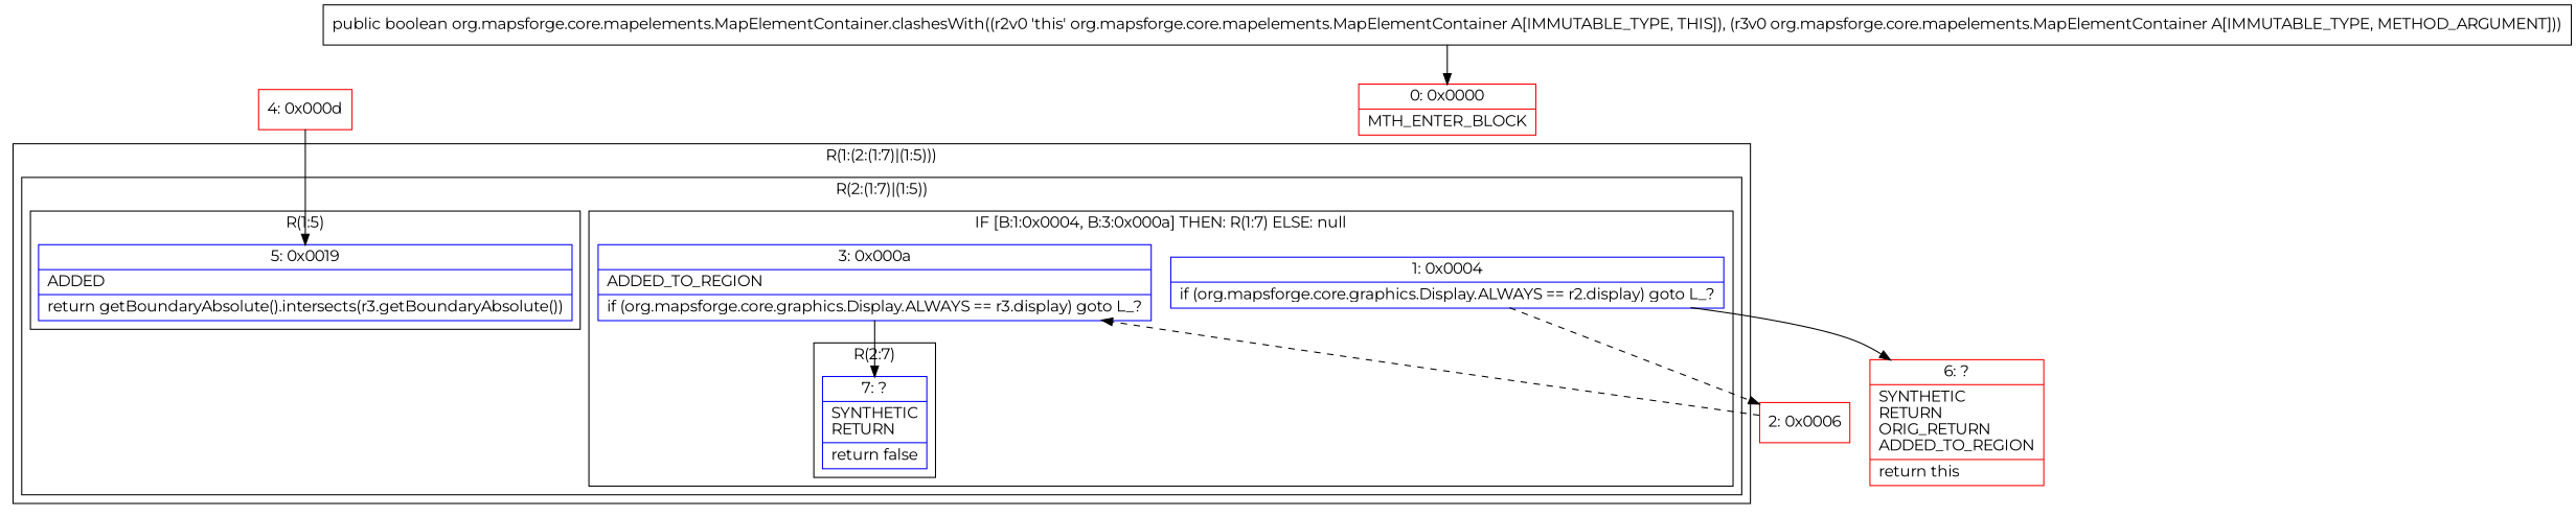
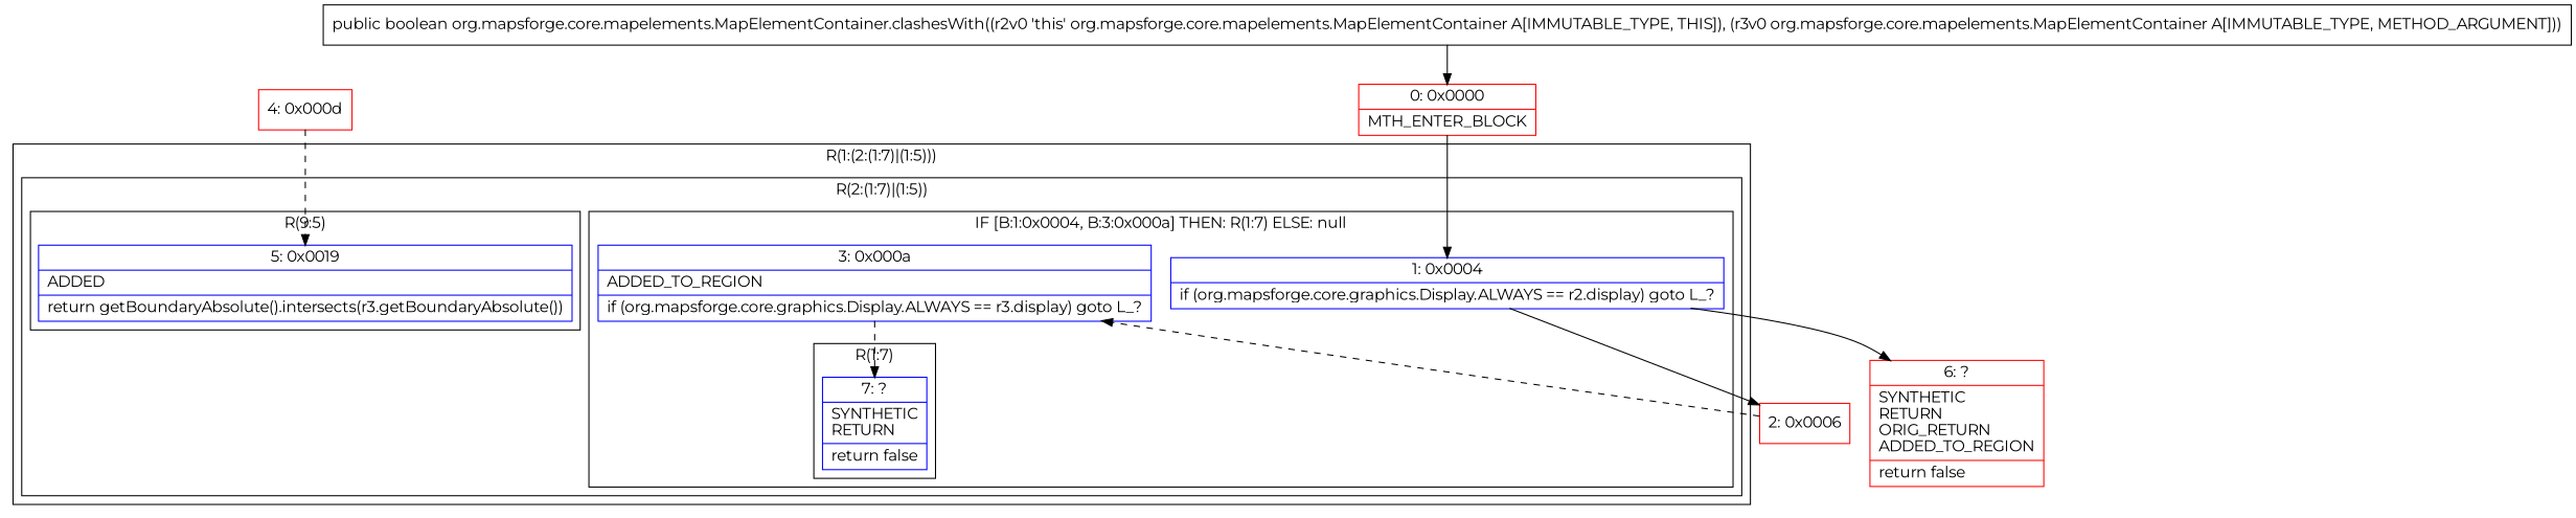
  digraph {
    fontname=Montserrat
    node [color=blue fontname=Montserrat shape=record]
    edge [fontname=Montserrat]
    n1 [label="{7\:\ ?|SYNTHETIC\lRETURN\l|return false\l}"]
    n2 [label="{1\:\ 0x0004|if (org.mapsforge.core.graphics.Display.ALWAYS == r2.display) goto L_?\l}"]
    n3 [label="{3\:\ 0x000a|ADDED_TO_REGION\l|if (org.mapsforge.core.graphics.Display.ALWAYS == r3.display) goto L_?\l}"]
    n4 [label="{5\:\ 0x0019|ADDED\l|return getBoundaryAbsolute().intersects(r3.getBoundaryAbsolute())\l}"]
    n5 [color=red label="{2\:\ 0x0006}"]
-   n6 [color=red label="{6\:\ ?|SYNTHETIC\lRETURN\lORIG_RETURN\lADDED_TO_REGION\l|return this\l}"]
+   n6 [color=red label="{6\:\ ?|SYNTHETIC\lRETURN\lORIG_RETURN\lADDED_TO_REGION\l|return false\l}"]
    n7 [color=red label="{4\:\ 0x000d}"]
    n8 [color=red label="{0\:\ 0x0000|MTH_ENTER_BLOCK\l}"]
    n9 [label="{public boolean org.mapsforge.core.mapelements.MapElementContainer.clashesWith((r2v0 'this' org.mapsforge.core.mapelements.MapElementContainer A[IMMUTABLE_TYPE, THIS]), (r3v0 org.mapsforge.core.mapelements.MapElementContainer A[IMMUTABLE_TYPE, METHOD_ARGUMENT])) }" color=""]
    subgraph cluster_1 {
      label="R(1:(2:(1:7)|(1:5)))"
      subgraph cluster_2 {
        label="R(2:(1:7)|(1:5))"
        subgraph cluster_3 {
          label="IF [B:1:0x0004, B:3:0x000a] THEN: R(1:7) ELSE: null"
          n2
          n3
          subgraph cluster_4 {
-           label="R(2:7)"
+           label="R(1:7)"
            n1
          }
        }
        subgraph cluster_5 {
-         label="R(1:5)"
+         label="R(9:5)"
          n4
        }
      }
    }
-   n2 -> n5 [style=dashed]
+   n2 -> n5 [style=solid]
    n2 -> n6
-   n3 -> n1
+   n3 -> n1 [style=dashed]
    n5 -> n3 [style=dashed]
-   n7 -> n4
+   n7 -> n4 [style=dashed]
+   n8 -> n2
    n9 -> n8
  }
